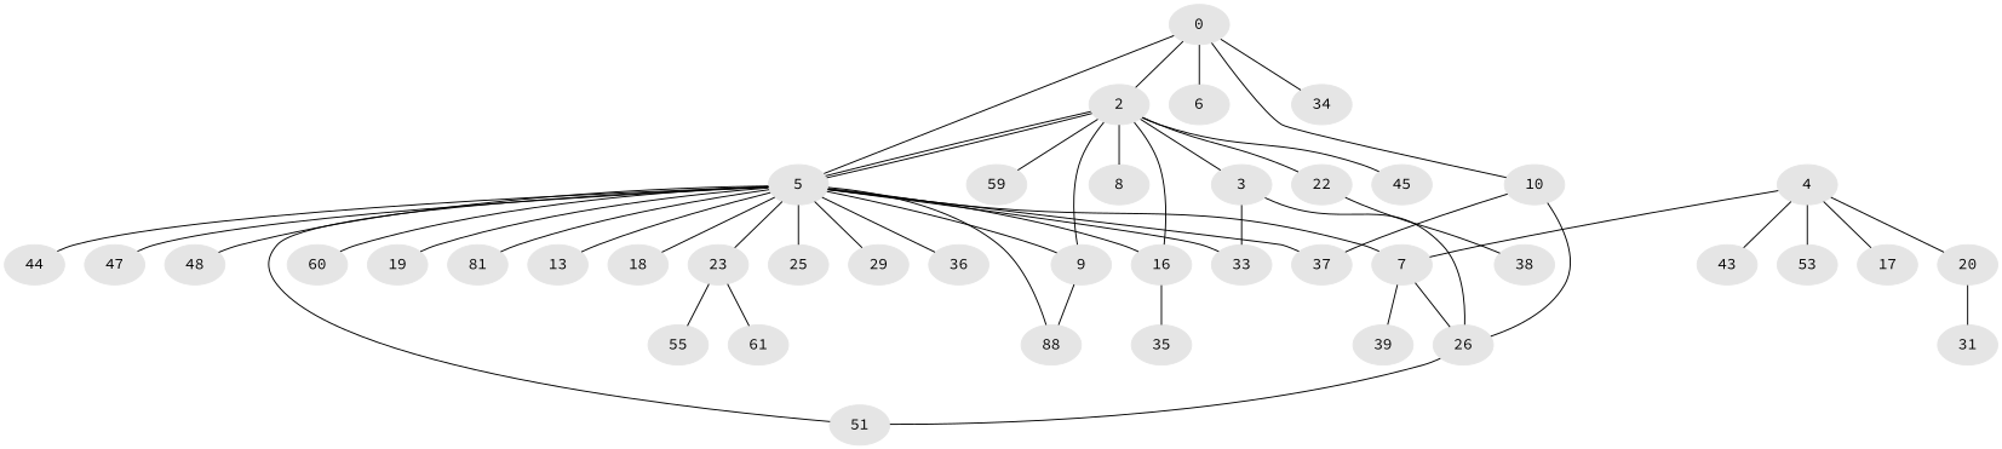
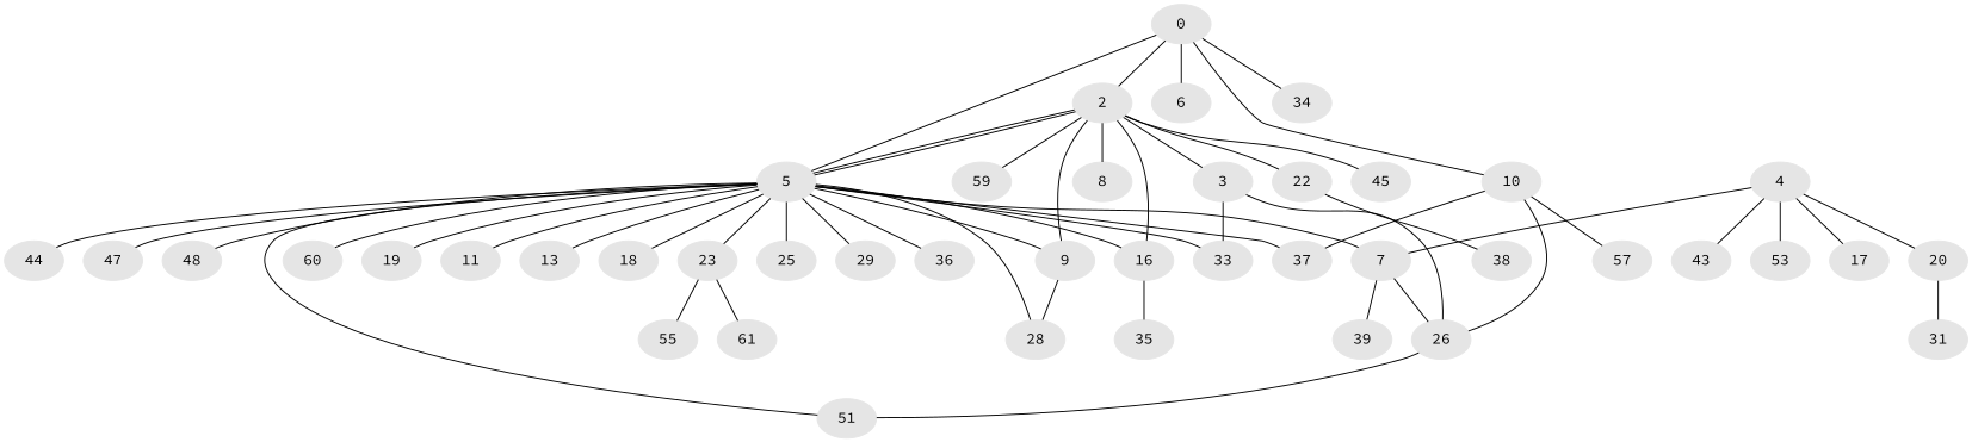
  graph {
    fontname="Source Code Pro"
    node [color=gray90 fontname="Source Code Pro" style=filled]
    edge [fontname="Source Code Pro"]
    n1 [label=0 super="+12"]
    2 [super="+14"]
    5 [super="+24"]
    6
    10 [super="+32"]
    34
    3 [super="+58"]
    8
    9 [super="+46"]
    16 [super="+27"]
    22 [super="+56"]
    45
    59
    33 [super="+42"]
    7 [super="+15"]
-   11 [label=81]
+   11
    13
    18 [super="+52"]
    19 [super="+40"]
    23 [super="+30"]
    25
-   28 [label=88]
+   28
    29
    36
    37 [super="+50"]
    44
    47
    48
    51
    60
    26 [super="+49"]
+   57
    4 [super="+41"]
    17
    20 [super="+21"]
    43
    53
    35
    38
    39 [super="+54"]
    31
    55
    61
    n1 -- 2
    n1 -- 5
    n1 -- 6
    n1 -- 10
    n1 -- 34
    2 -- 5
    2 -- 5
    2 -- 3
    2 -- 8
    2 -- 9
    2 -- 16
    2 -- 22
    2 -- 45
    2 -- 59
    5 -- 9
    5 -- 16
    5 -- 33
    5 -- 7
    5 -- 11
    5 -- 13 [weight=2]
    5 -- 18
    5 -- 19
    5 -- 23
    5 -- 25
    5 -- 28
    5 -- 29
    5 -- 36
    5 -- 37
    5 -- 44
    5 -- 47
    5 -- 48
    5 -- 51
    5 -- 60
    10 -- 37
    10 -- 26
+   10 -- 57
    3 -- 33
    3 -- 26
    9 -- 28
    16 -- 35
    22 -- 38
    7 -- 26
    7 -- 39
    23 -- 55
    23 -- 61
    26 -- 51
    4 -- 7
    4 -- 17
    4 -- 20
    4 -- 43
    4 -- 53
    20 -- 31
  }
